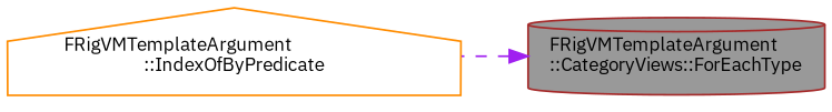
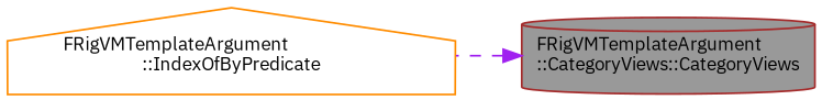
  digraph {
    rankdir=RL
    fontname="IBM Plex Sans"
    node [fontname="IBM Plex Sans" fontsize=10 style=filled]
-   n1 [color=brown fillcolor=grey60 fontcolor=black height=0.2 label="FRigVMTemplateArgument\l::CategoryViews::ForEachType" shape=cylinder width=0.4]
+   n1 [color=brown fillcolor=grey60 fontcolor=black height=0.2 label="FRigVMTemplateArgument\l::CategoryViews::CategoryViews" shape=cylinder width=0.4]
    n2 [color=darkorange fillcolor=white height=0.2 label="FRigVMTemplateArgument\l::IndexOfByPredicate" shape=house width=0.4]
    n1 -> n2 [color=purple dir=back fontname="IBM Plex Sans" fontsize=10 labelfontname=Helvetica labelfontsize=10 style=dashed]
  }
